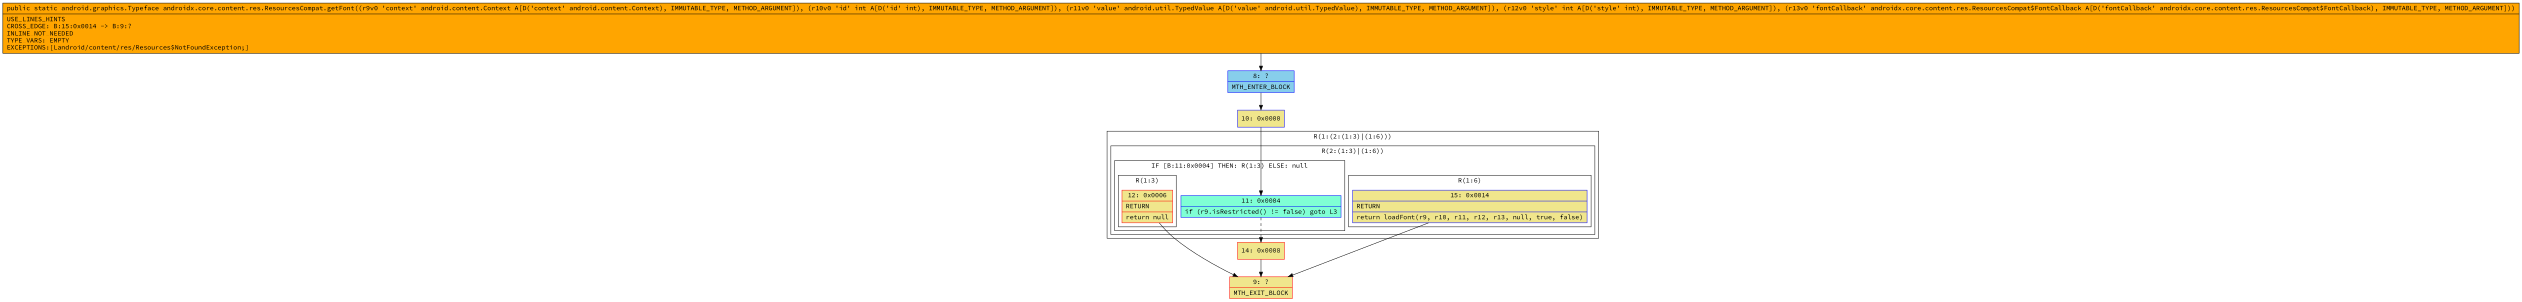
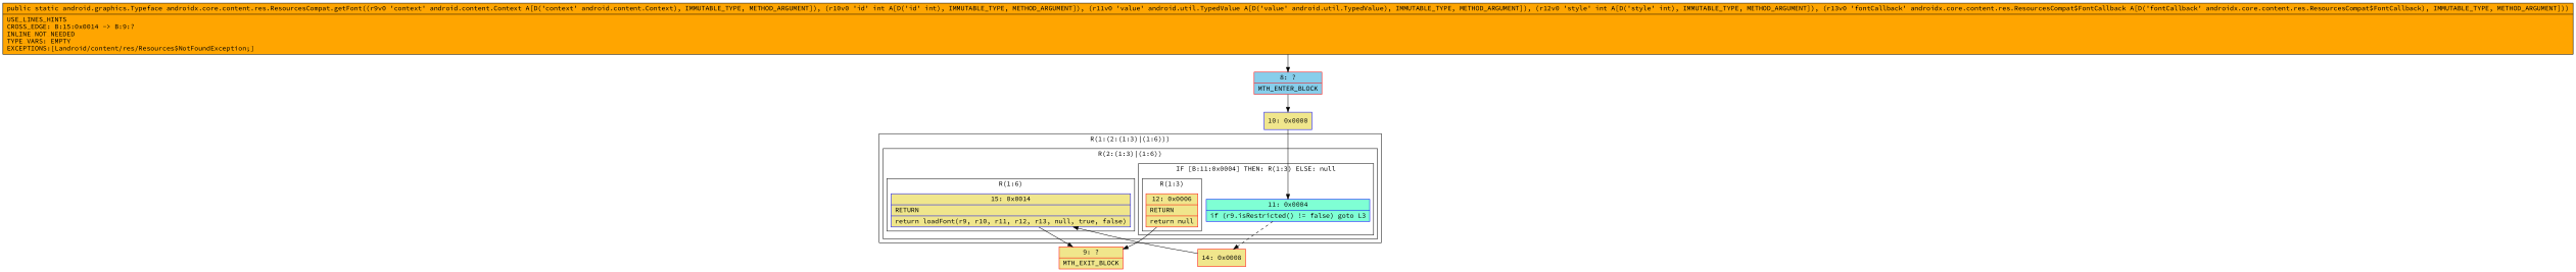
  digraph {
    fontname="Source Code Pro"
    node [color=red fillcolor=khaki fontname="Source Code Pro" shape=record style=filled]
    edge [fontname="Source Code Pro"]
    n1 [label="{12\:\ 0x0006|RETURN\l|return null\l}"]
    n2 [color=blue fillcolor=aquamarine label="{11\:\ 0x0004|if (r9.isRestricted() != false) goto L3\l}"]
    n3 [color=blue label="{15\:\ 0x0014|RETURN\l|return loadFont(r9, r10, r11, r12, r13, null, true, false)\l}"]
    n4 [label="{9\:\ ?|MTH_EXIT_BLOCK\l}"]
    n5 [label="{14\:\ 0x0008}"]
-   n6 [color=blue fillcolor=skyblue label="{8\:\ ?|MTH_ENTER_BLOCK\l}"]
+   n6 [fillcolor=skyblue label="{8\:\ ?|MTH_ENTER_BLOCK\l}"]
    n7 [color=blue label="{10\:\ 0x0000}"]
    n8 [fillcolor=orange label="{public static android.graphics.Typeface androidx.core.content.res.ResourcesCompat.getFont((r9v0 'context' android.content.Context A[D('context' android.content.Context), IMMUTABLE_TYPE, METHOD_ARGUMENT]), (r10v0 'id' int A[D('id' int), IMMUTABLE_TYPE, METHOD_ARGUMENT]), (r11v0 'value' android.util.TypedValue A[D('value' android.util.TypedValue), IMMUTABLE_TYPE, METHOD_ARGUMENT]), (r12v0 'style' int A[D('style' int), IMMUTABLE_TYPE, METHOD_ARGUMENT]), (r13v0 'fontCallback' androidx.core.content.res.ResourcesCompat$FontCallback A[D('fontCallback' androidx.core.content.res.ResourcesCompat$FontCallback), IMMUTABLE_TYPE, METHOD_ARGUMENT]))  | USE_LINES_HINTS\lCROSS_EDGE: B:15:0x0014 \-\> B:9:?\lINLINE_NOT_NEEDED\lTYPE_VARS: EMPTY\lEXCEPTIONS:[Landroid\/content\/res\/Resources$NotFoundException;]\l}" color=""]
    subgraph cluster_1 {
      label="R(1:(2:(1:3)|(1:6)))"
      subgraph cluster_2 {
        label="R(2:(1:3)|(1:6))"
        subgraph cluster_3 {
          label="IF [B:11:0x0004] THEN: R(1:3) ELSE: null"
          n2
          subgraph cluster_4 {
            label="R(1:3)"
            n1
          }
        }
        subgraph cluster_5 {
          label="R(1:6)"
          n3
        }
      }
    }
    n1 -> n4
    n2 -> n5 [style=dashed]
    n3 -> n4
-   n5 -> n4
+   n5 -> n3
    n6 -> n7
    n7 -> n2
    n8 -> n6
  }
